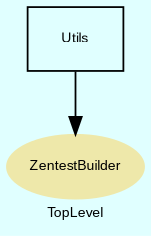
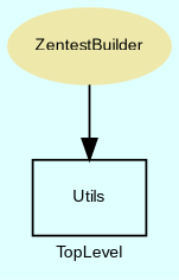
  digraph {
    bgcolor=lightcyan1
    compound=true
    fontname=Arial
    fontsize=8
    label=TopLevel
    node [fontname=Arial fontsize=8]
    n1 [color=palegoldenrod fontcolor=black label=ZentestBuilder shape=ellipse style=filled]
    n2 [color=black label=Utils shape=box]
-   n2 -> n1
+   n1 -> n2
  }
